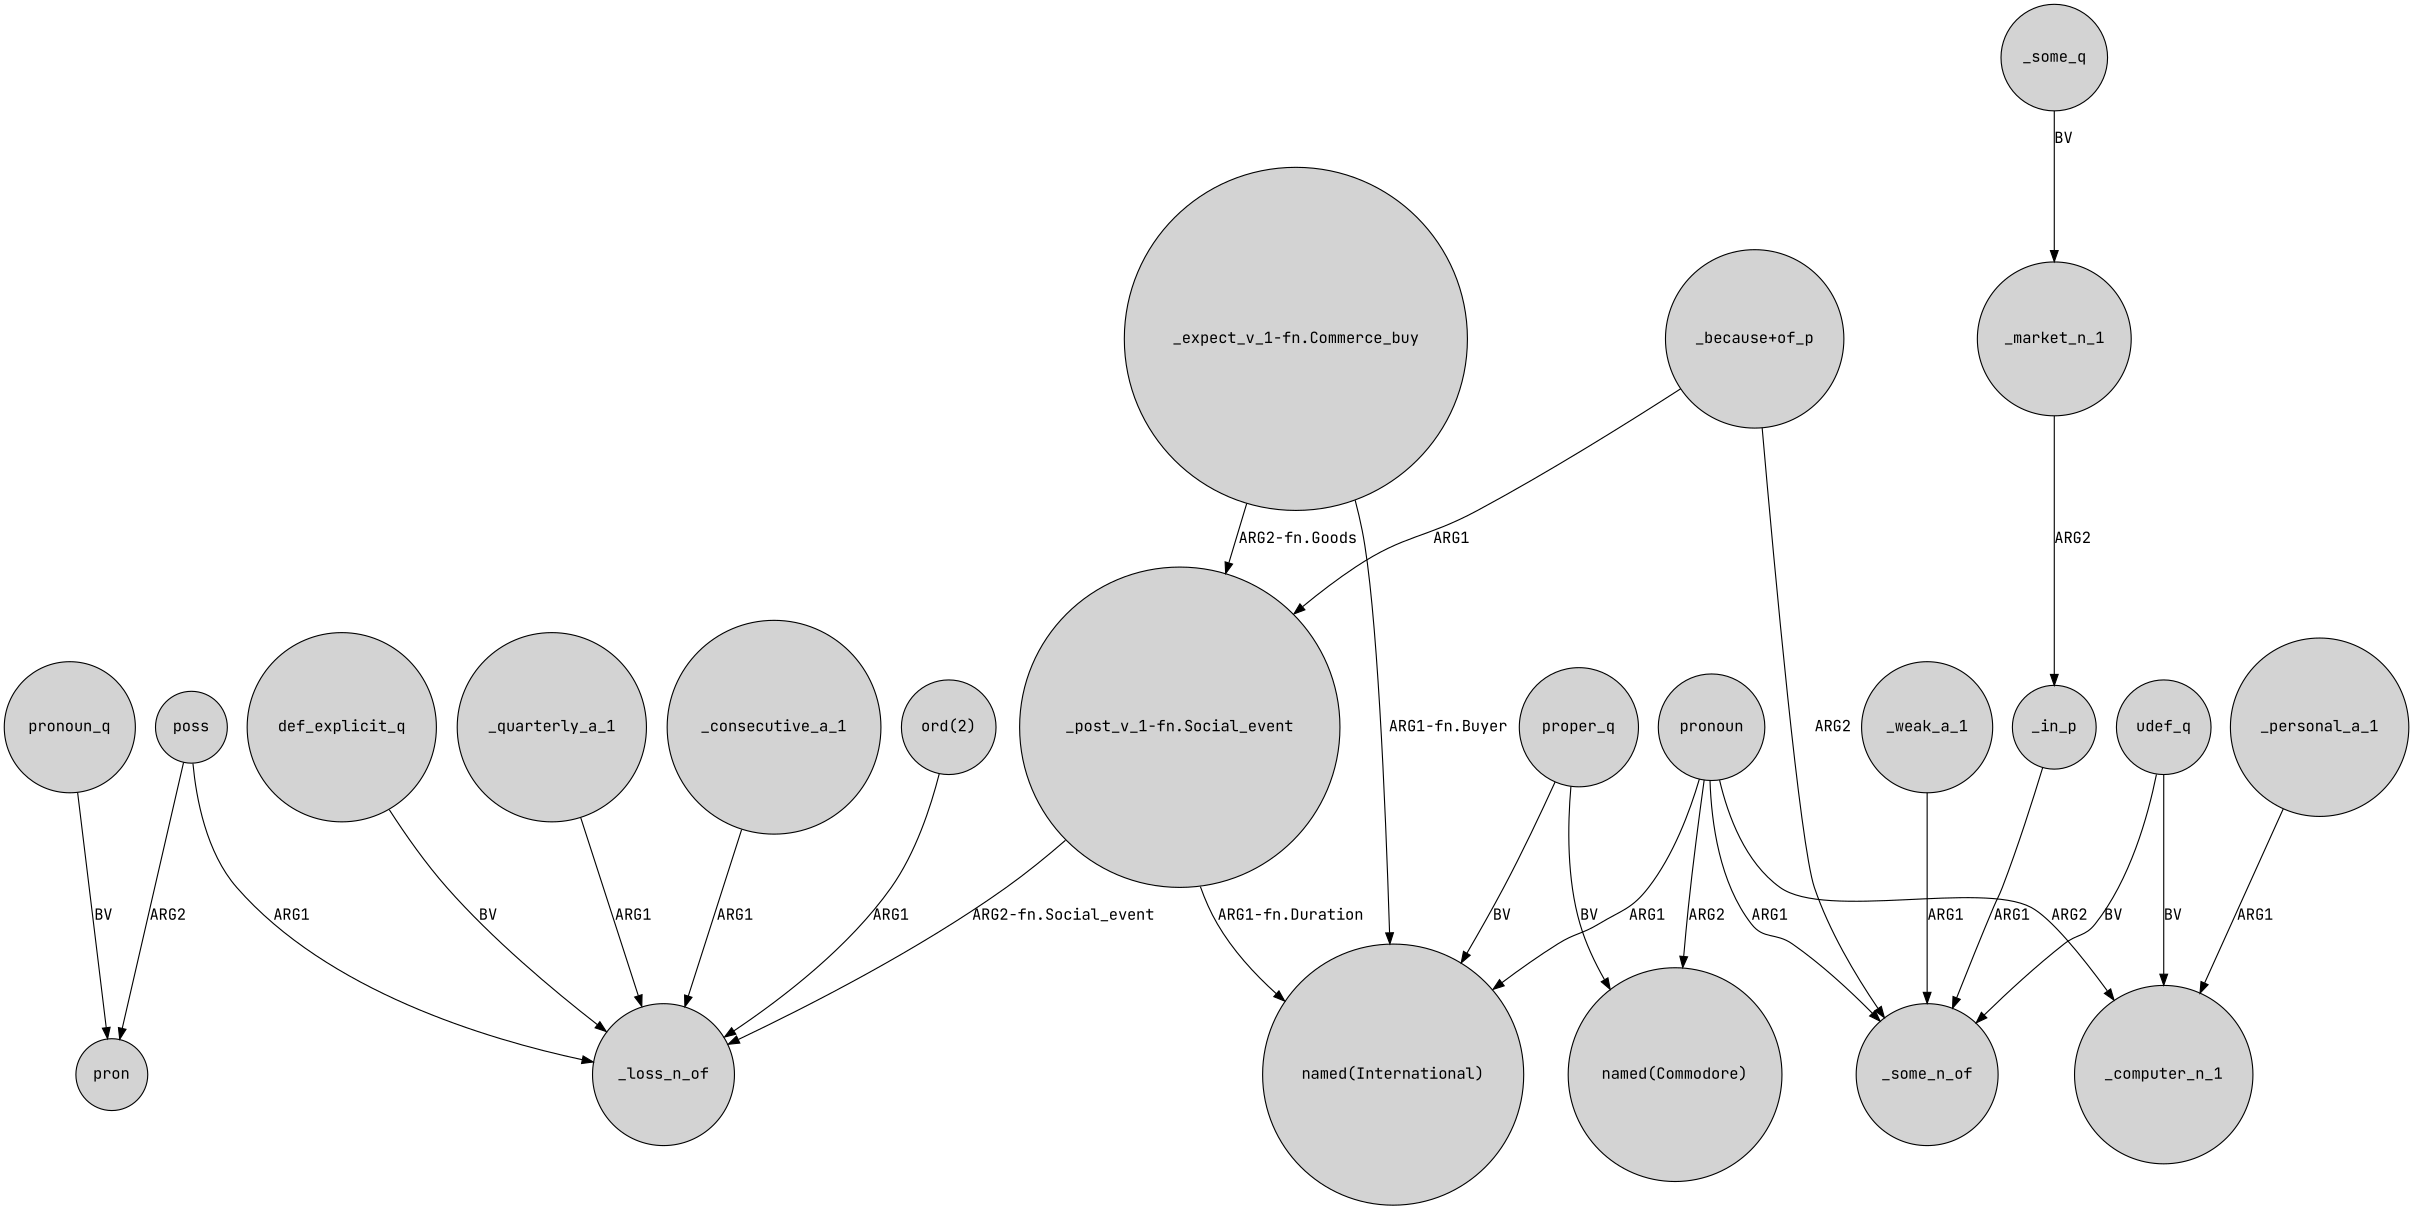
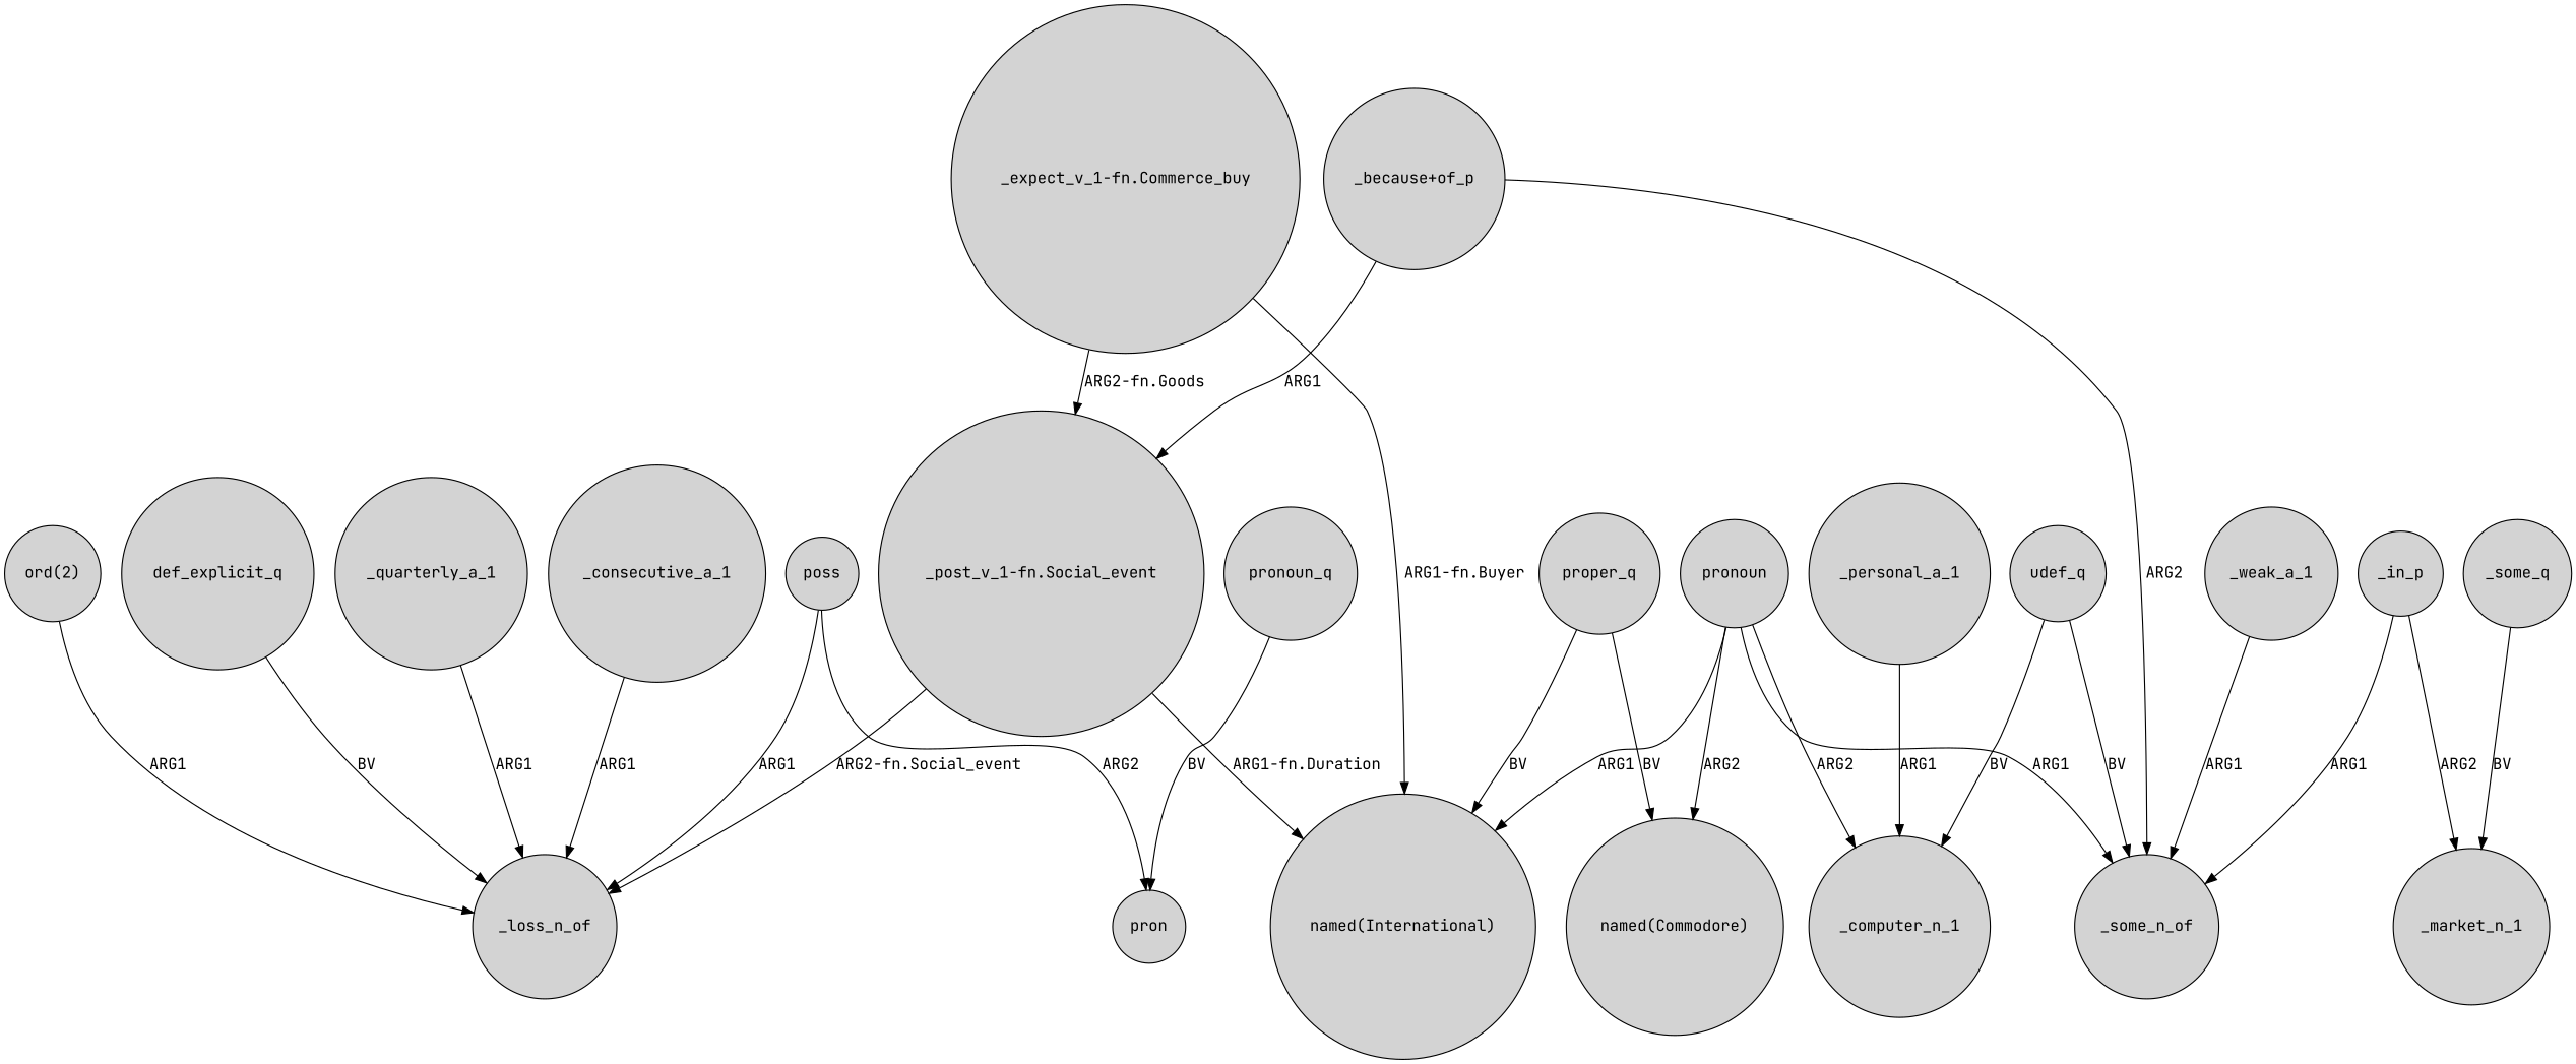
  digraph {
    fontname="JetBrains Mono"
    node [fontname="JetBrains Mono" shape=circle style=filled]
    edge [fontname="JetBrains Mono"]
    "_post_v_1-fn.Social_event"
    _loss_n_of
    "named(International)"
    "_expect_v_1-fn.Commerce_buy"
    "_because+of_p"
    n6 [label=_some_n_of]
    def_explicit_q
    _weak_a_1
    n9 [label=pronoun]
    _computer_n_1
    "named(Commodore)"
    udef_q
    _in_p
    _market_n_1
    proper_q
    pronoun_q
    pron
    poss
    _quarterly_a_1
    _personal_a_1
    _consecutive_a_1
    "ord(2)"
    _some_q
    "_post_v_1-fn.Social_event" -> _loss_n_of [label="ARG2-fn.Social_event"]
    "_post_v_1-fn.Social_event" -> "named(International)" [label="ARG1-fn.Duration"]
    "_expect_v_1-fn.Commerce_buy" -> "_post_v_1-fn.Social_event" [label="ARG2-fn.Goods"]
    "_expect_v_1-fn.Commerce_buy" -> "named(International)" [label="ARG1-fn.Buyer"]
    "_because+of_p" -> "_post_v_1-fn.Social_event" [label=ARG1]
    "_because+of_p" -> n6 [label=ARG2]
    def_explicit_q -> _loss_n_of [label=BV]
    _weak_a_1 -> n6 [label=ARG1]
    n9 -> "named(International)" [label=ARG1]
    n9 -> n6 [label=ARG1]
    n9 -> _computer_n_1 [label=ARG2]
    n9 -> "named(Commodore)" [label=ARG2]
    udef_q -> n6 [label=BV]
    udef_q -> _computer_n_1 [label=BV]
    _in_p -> n6 [label=ARG1]
-   _market_n_1 -> _in_p [label=ARG2]
+   _in_p -> _market_n_1 [label=ARG2]
    proper_q -> "named(International)" [label=BV]
    proper_q -> "named(Commodore)" [label=BV]
    pronoun_q -> pron [label=BV]
    poss -> _loss_n_of [label=ARG1]
    poss -> pron [label=ARG2]
    _quarterly_a_1 -> _loss_n_of [label=ARG1]
    _personal_a_1 -> _computer_n_1 [label=ARG1]
    _consecutive_a_1 -> _loss_n_of [label=ARG1]
    "ord(2)" -> _loss_n_of [label=ARG1]
    _some_q -> _market_n_1 [label=BV]
  }
